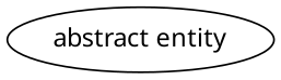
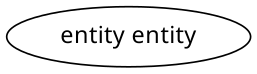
  digraph {
    fontname="Noto Sans"
-   n1 [height=0.5 label="abstract entity" width=1.679 fontname="Noto Sans"]
+   n1 [height=0.5 label="entity entity" width=1.679 fontname="Noto Sans"]
  }
